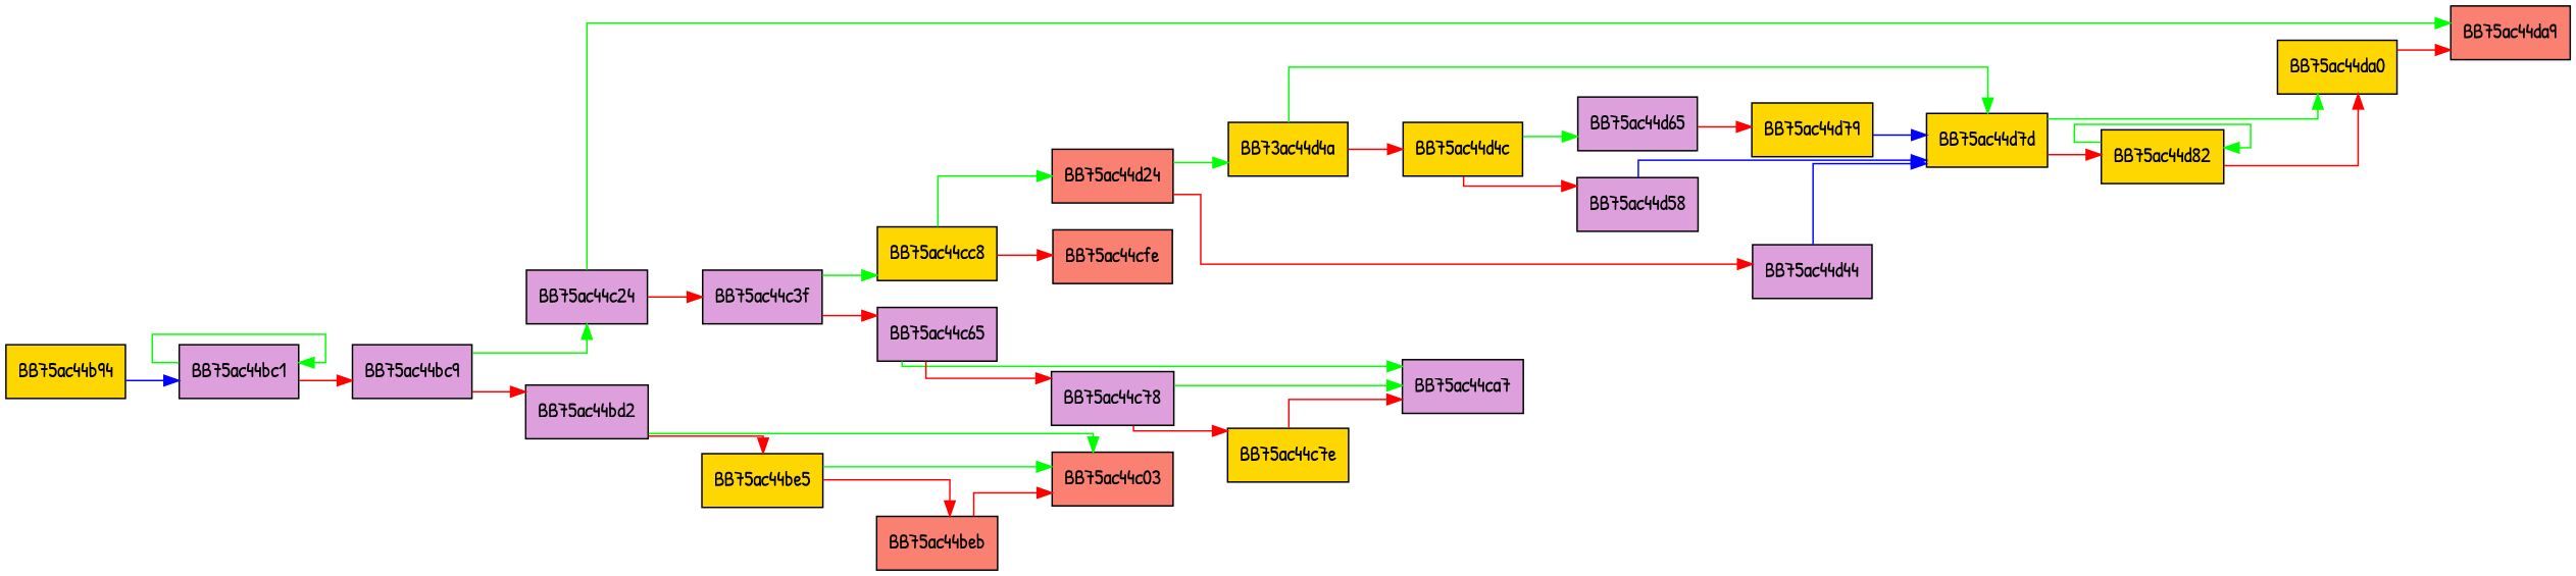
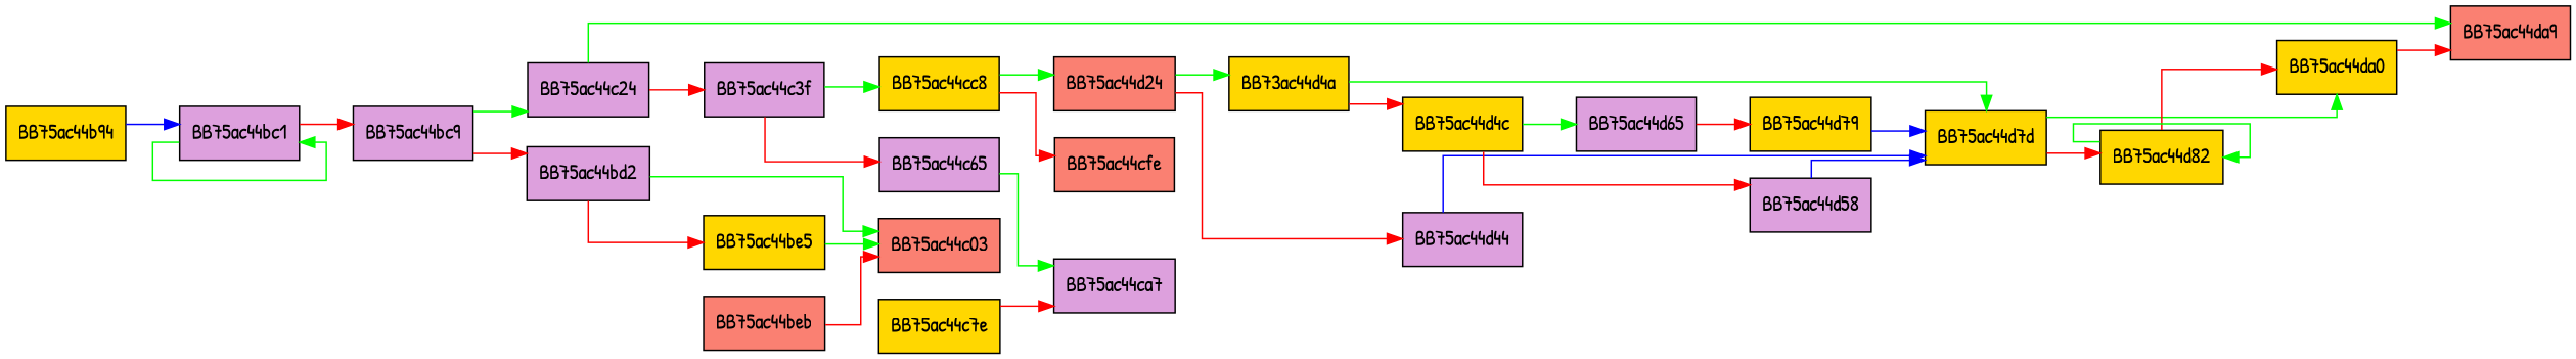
  digraph {
    fontname="Patrick Hand"
    rankdir=LR
    splines=ortho
    node [fillcolor=plum fontname="Patrick Hand" shape=box style=filled]
    edge [color=red fontname="Patrick Hand"]
    BB75ac44b94 [fillcolor=gold]
    BB75ac44bc1
    BB75ac44bc9
    BB75ac44c24
    BB75ac44bd2
    BB75ac44da9 [fillcolor=salmon]
    BB75ac44c3f
    BB75ac44c03 [fillcolor=salmon]
    BB75ac44be5 [fillcolor=gold]
    BB75ac44cc8 [fillcolor=gold]
    BB75ac44c65
    BB75ac44beb [fillcolor=salmon]
    BB75ac44d24 [fillcolor=salmon]
    BB75ac44cfe [fillcolor=salmon]
    BB75ac44ca7
-   BB75ac44c78
    n17 [fillcolor=gold label=BB73ac44d4a]
    BB75ac44d44
    BB75ac44c7e [fillcolor=gold]
    BB75ac44d7d [fillcolor=gold]
    BB75ac44d4c [fillcolor=gold]
    BB75ac44da0 [fillcolor=gold]
    BB75ac44d82 [fillcolor=gold]
    BB75ac44d65
    BB75ac44d58
    BB75ac44d79 [fillcolor=gold]
    BB75ac44b94 -> BB75ac44bc1 [color=blue]
    BB75ac44bc1 -> BB75ac44bc1 [color=green]
    BB75ac44bc1 -> BB75ac44bc9
    BB75ac44bc9 -> BB75ac44c24 [color=green]
    BB75ac44bc9 -> BB75ac44bd2
    BB75ac44c24 -> BB75ac44da9 [color=green]
    BB75ac44c24 -> BB75ac44c3f
    BB75ac44bd2 -> BB75ac44c03 [color=green]
    BB75ac44bd2 -> BB75ac44be5
    BB75ac44c3f -> BB75ac44cc8 [color=green]
    BB75ac44c3f -> BB75ac44c65
    BB75ac44be5 -> BB75ac44c03 [color=green]
-   BB75ac44be5 -> BB75ac44beb
    BB75ac44cc8 -> BB75ac44d24 [color=green]
    BB75ac44cc8 -> BB75ac44cfe
    BB75ac44c65 -> BB75ac44ca7 [color=green]
-   BB75ac44c65 -> BB75ac44c78
    BB75ac44beb -> BB75ac44c03
    BB75ac44d24 -> n17 [color=green]
    BB75ac44d24 -> BB75ac44d44
-   BB75ac44c78 -> BB75ac44ca7 [color=green]
-   BB75ac44c78 -> BB75ac44c7e
    n17 -> BB75ac44d7d [color=green]
    n17 -> BB75ac44d4c
    BB75ac44d44 -> BB75ac44d7d [color=blue]
    BB75ac44c7e -> BB75ac44ca7
    BB75ac44d7d -> BB75ac44da0 [color=green]
    BB75ac44d7d -> BB75ac44d82
    BB75ac44d4c -> BB75ac44d65 [color=green]
    BB75ac44d4c -> BB75ac44d58
    BB75ac44da0 -> BB75ac44da9
    BB75ac44d82 -> BB75ac44da0
    BB75ac44d82 -> BB75ac44d82 [color=green]
    BB75ac44d65 -> BB75ac44d79
    BB75ac44d58 -> BB75ac44d7d [color=blue]
    BB75ac44d79 -> BB75ac44d7d [color=blue]
  }
